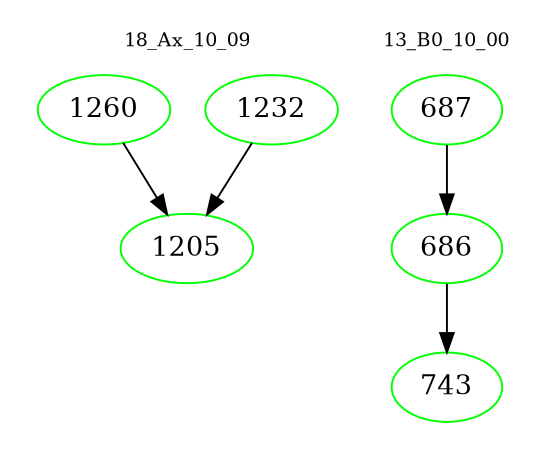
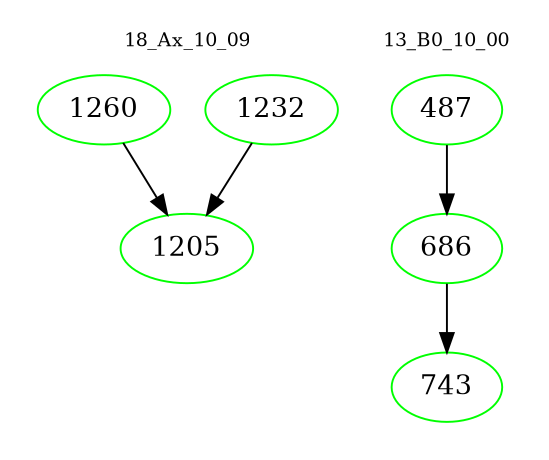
  digraph {
    node [color=green]
    edge [color=black]
    n1 [label=1232]
    n2 [label=1205]
    n3 [label=1260]
-   n4 [label=687]
+   n4 [label=487]
    n5 [label=686]
    n6 [label=743]
    subgraph cluster_1 {
      color=white
      fontsize=10
      label="18_Ax_10_09"
      n1
      n2
      n3
    }
    subgraph cluster_2 {
      color=white
      fontsize=10
      label="13_B0_10_00"
      n4
      n5
      n6
    }
    n1 -> n2
    n3 -> n2
    n4 -> n5
    n5 -> n6
  }
